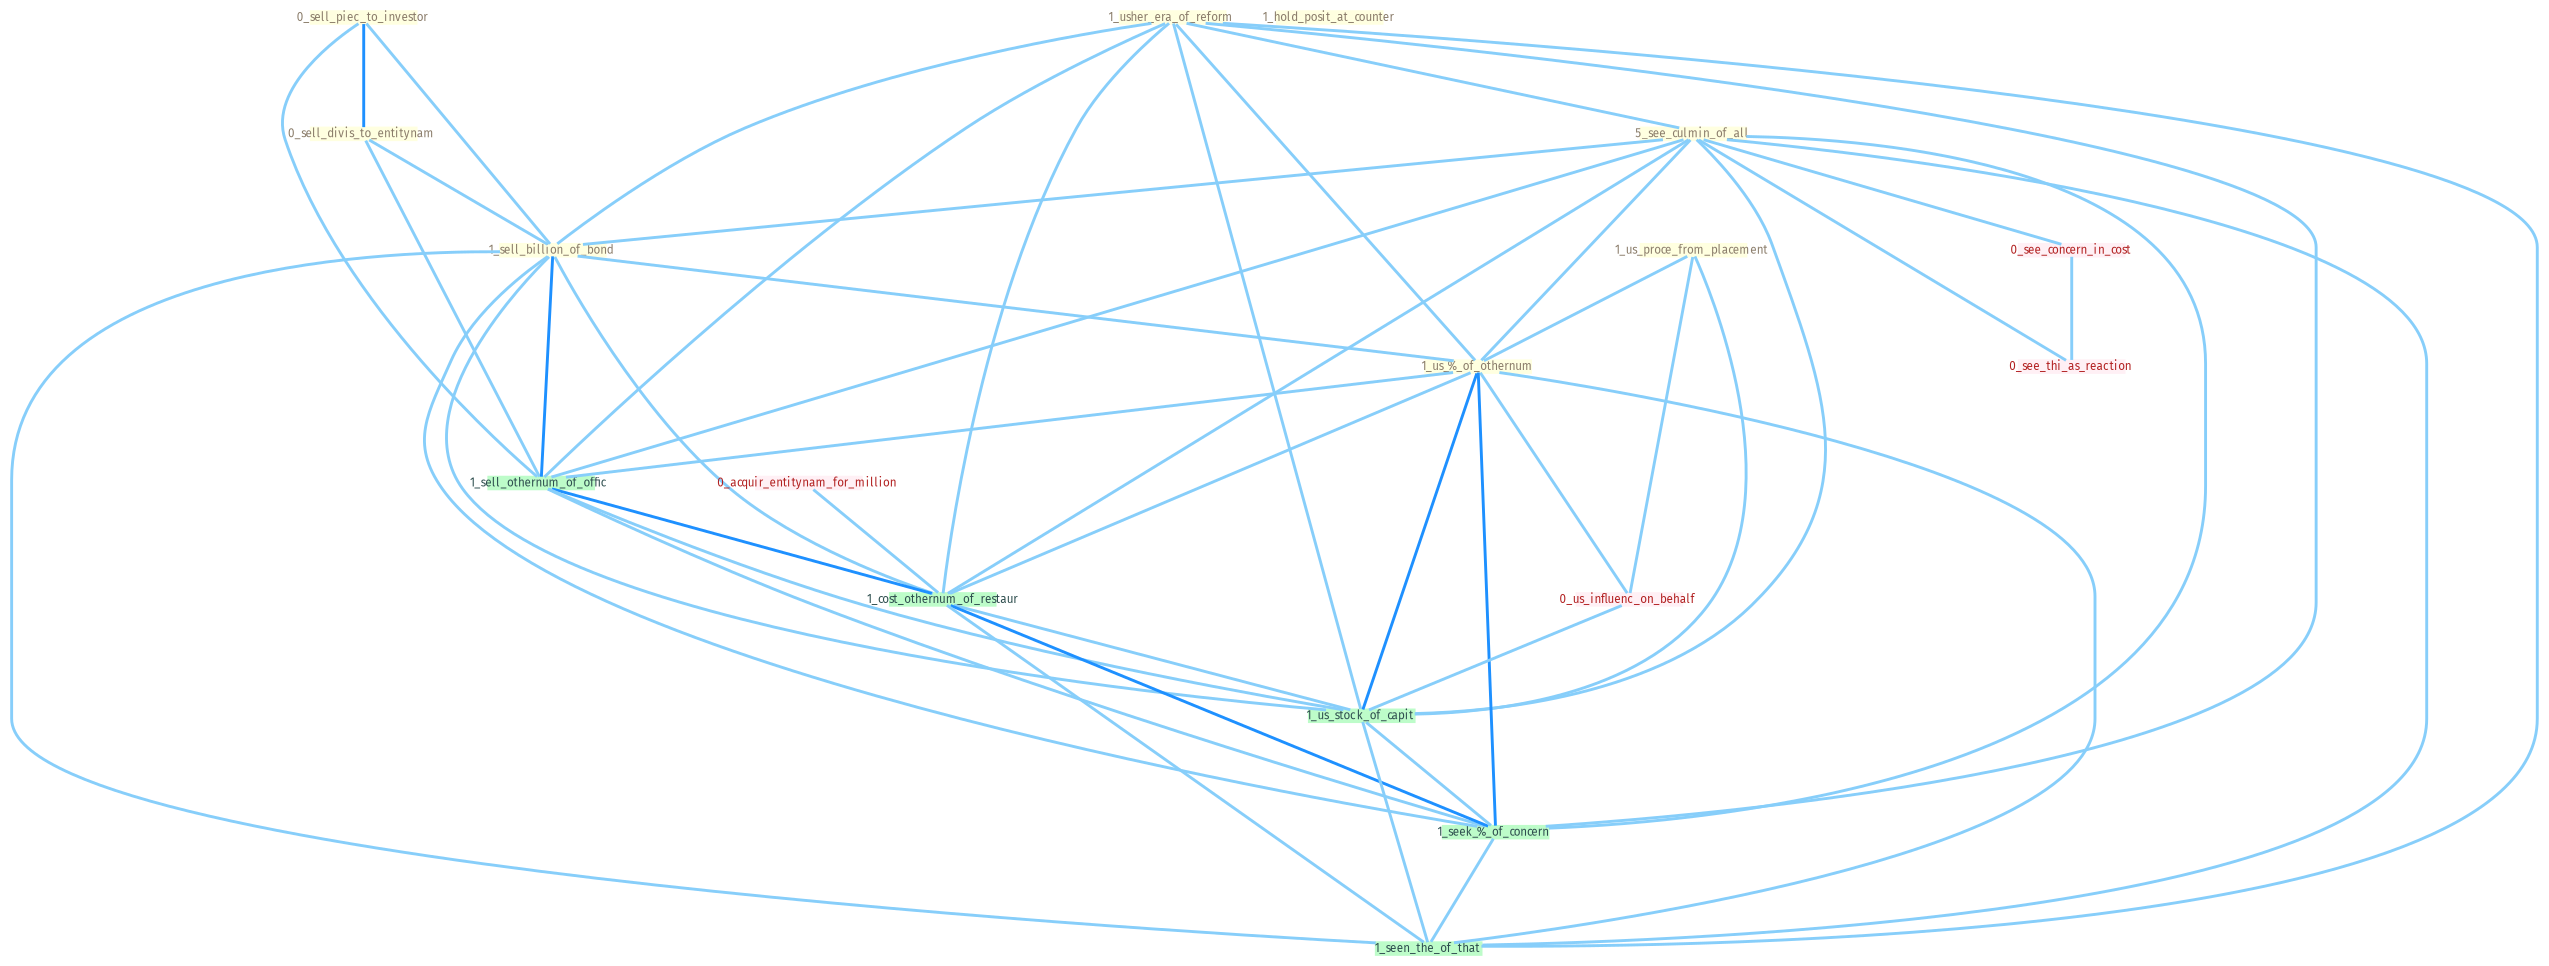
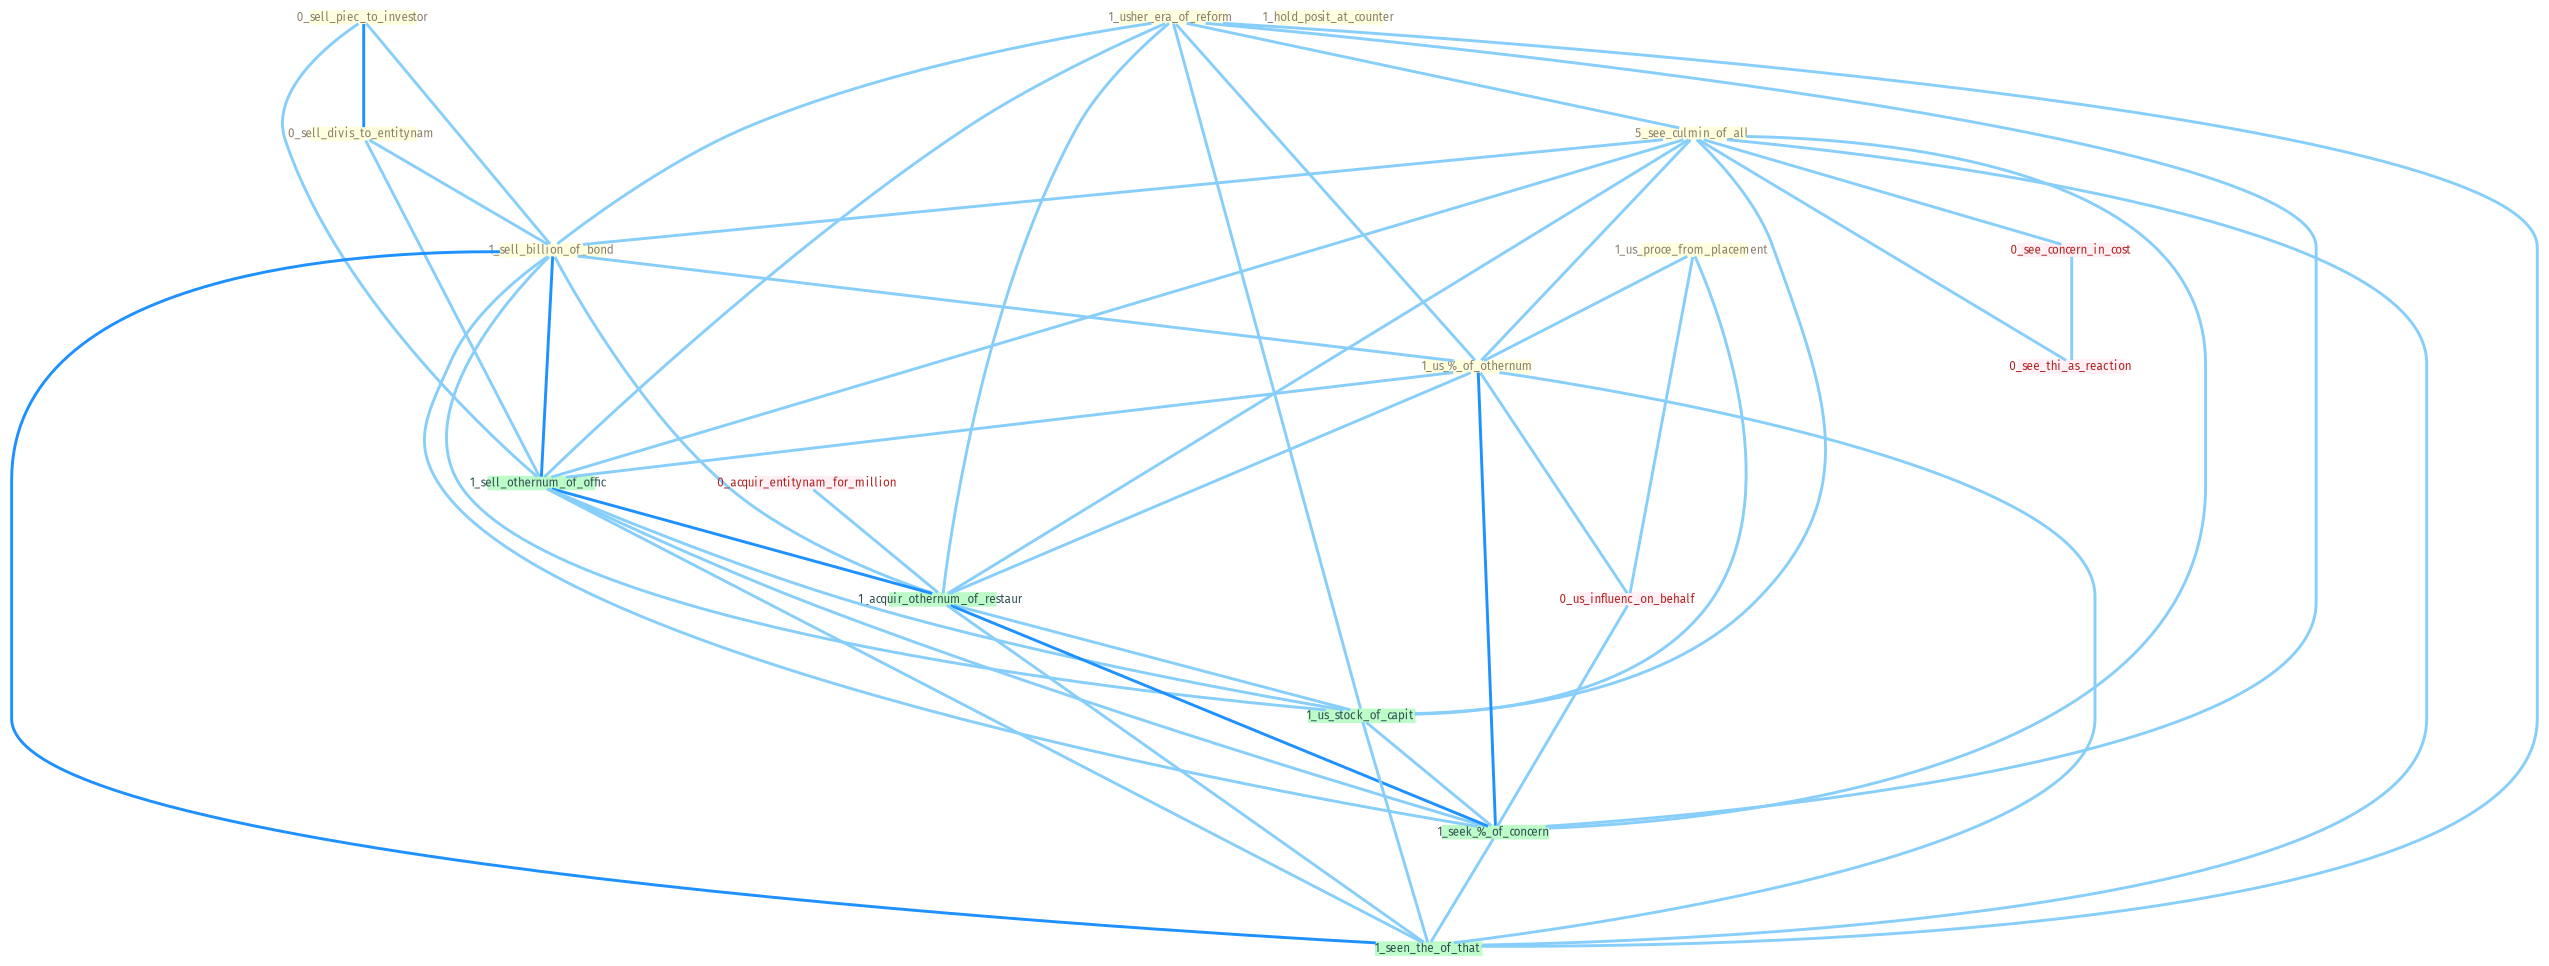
  graph {
    fontname="Fira Sans"
    node [color="#ffffe0" fixedsize=true fontcolor="#8b7d6b" fontname="Fira Sans" fontsize=4 shape=polygon style=filled]
    edge [color="#87cefa" fontname="Fira Sans" w=1]
    "0_sell_piec_to_investor " [height=.06 width=.5]
    "1_hold_posit_at_counter " [height=.06 width=.5]
    "1_usher_era_of_reform " [height=.06 width=.5]
    n4 [height=.06 label="5_see_culmin_of_all" width=.5]
    "1_us_proce_from_placement " [height=.06 width=.5]
    "0_sell_divis_to_entitynam " [height=.06 width=.5]
    "1_sell_billion_of_bond " [height=.06 width=.5]
    n8 [height=.06 label="1_us_%_of_othernum" width=.5]
    "0_acquir_entitynam_for_million " [color="#fff0f5" fontcolor="#b22222" height=.06 width=.5]
    "0_us_influenc_on_behalf " [color="#fff0f5" fontcolor="#b22222" height=.06 width=.5]
    n11 [color="#fff0f5" fontcolor="#b22222" height=.06 label="0_see_concern_in_cost" width=.5]
    "0_see_thi_as_reaction " [color="#fff0f5" fontcolor="#b22222" height=.06 width=.5]
    "1_sell_othernum_of_offic " [color="#BDFCC9" fontcolor="#2f4f4f" height=.06 width=.5]
-   "1_acquir_othernum_of_restaur " [color="#BDFCC9" fontcolor="#2f4f4f" height=.06 width=.5 label="1_cost_othernum_of_restaur"]
+   "1_acquir_othernum_of_restaur " [color="#BDFCC9" fontcolor="#2f4f4f" height=.06 width=.5]
    "1_us_stock_of_capit " [color="#BDFCC9" fontcolor="#2f4f4f" height=.06 width=.5]
    "1_seek_%_of_concern " [color="#BDFCC9" fontcolor="#2f4f4f" height=.06 width=.5]
    "1_seen_the_of_that " [color="#BDFCC9" fontcolor="#2f4f4f" height=.06 width=.5]
    subgraph sub_1 {
      "0_sell_piec_to_investor "
      "1_hold_posit_at_counter "
      "1_usher_era_of_reform "
      n4
      "1_us_proce_from_placement "
      "0_sell_divis_to_entitynam "
      "1_sell_billion_of_bond "
      n8
    }
    subgraph sub_2 {
      "0_acquir_entitynam_for_million "
      "0_us_influenc_on_behalf "
      n11
      "0_see_thi_as_reaction "
    }
    "0_sell_piec_to_investor " -- "0_sell_divis_to_entitynam " [color="#1e90ff" w=2]
    "0_sell_piec_to_investor " -- "1_sell_billion_of_bond "
    "0_sell_piec_to_investor " -- "1_sell_othernum_of_offic "
    "1_usher_era_of_reform " -- n4
    "1_usher_era_of_reform " -- "1_sell_billion_of_bond "
    "1_usher_era_of_reform " -- n8
    "1_usher_era_of_reform " -- "1_sell_othernum_of_offic "
    "1_usher_era_of_reform " -- "1_acquir_othernum_of_restaur "
    "1_usher_era_of_reform " -- "1_us_stock_of_capit "
    "1_usher_era_of_reform " -- "1_seek_%_of_concern "
    "1_usher_era_of_reform " -- "1_seen_the_of_that "
    n4 -- "1_sell_billion_of_bond "
    n4 -- n8
    n4 -- n11
    n4 -- "0_see_thi_as_reaction "
    n4 -- "1_sell_othernum_of_offic "
    n4 -- "1_acquir_othernum_of_restaur "
    n4 -- "1_us_stock_of_capit "
    n4 -- "1_seek_%_of_concern "
    n4 -- "1_seen_the_of_that "
    "1_us_proce_from_placement " -- n8
    "1_us_proce_from_placement " -- "0_us_influenc_on_behalf "
    "1_us_proce_from_placement " -- "1_us_stock_of_capit "
    "0_sell_divis_to_entitynam " -- "1_sell_billion_of_bond "
    "0_sell_divis_to_entitynam " -- "1_sell_othernum_of_offic "
    "1_sell_billion_of_bond " -- n8
    "1_sell_billion_of_bond " -- "1_sell_othernum_of_offic " [color="#1e90ff" w=2]
    "1_sell_billion_of_bond " -- "1_acquir_othernum_of_restaur "
    "1_sell_billion_of_bond " -- "1_us_stock_of_capit "
    "1_sell_billion_of_bond " -- "1_seek_%_of_concern "
-   "1_sell_billion_of_bond " -- "1_seen_the_of_that "
+   "1_sell_billion_of_bond " -- "1_seen_the_of_that " [color="#1e90ff"]
    n8 -- "0_us_influenc_on_behalf "
    n8 -- "1_sell_othernum_of_offic "
    n8 -- "1_acquir_othernum_of_restaur "
-   n8 -- "1_us_stock_of_capit " [color="#1e90ff" w=2]
    n8 -- "1_seek_%_of_concern " [color="#1e90ff" w=2]
    n8 -- "1_seen_the_of_that "
    "0_acquir_entitynam_for_million " -- "1_acquir_othernum_of_restaur "
-   "0_us_influenc_on_behalf " -- "1_us_stock_of_capit "
+   "0_us_influenc_on_behalf " -- "1_seek_%_of_concern "
    n11 -- "0_see_thi_as_reaction "
    "1_sell_othernum_of_offic " -- "1_acquir_othernum_of_restaur " [color="#1e90ff" w=2]
    "1_sell_othernum_of_offic " -- "1_us_stock_of_capit "
    "1_sell_othernum_of_offic " -- "1_seek_%_of_concern "
+   "1_sell_othernum_of_offic " -- "1_seen_the_of_that "
    "1_acquir_othernum_of_restaur " -- "1_us_stock_of_capit "
    "1_acquir_othernum_of_restaur " -- "1_seek_%_of_concern " [color="#1e90ff"]
    "1_acquir_othernum_of_restaur " -- "1_seen_the_of_that "
    "1_us_stock_of_capit " -- "1_seek_%_of_concern "
    "1_us_stock_of_capit " -- "1_seen_the_of_that "
    "1_seek_%_of_concern " -- "1_seen_the_of_that "
  }
